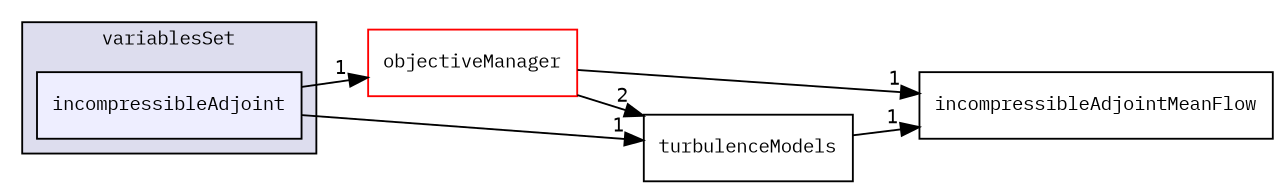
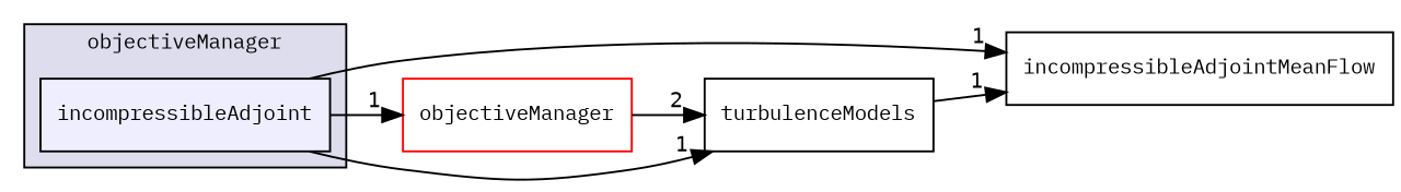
  digraph {
    compound=true
    fontname="IBM Plex Mono"
    rankdir=LR
    node [fontname="IBM Plex Mono" fontsize=10 shape=box]
    edge [fontname="IBM Plex Mono" headlabel=1 labeldistance=1.5 labelfontname=Helvetica labelfontsize=10]
    n1 [fillcolor="#eeeeff" label=incompressibleAdjoint pencolor=black style=filled]
    n2 [label=incompressibleAdjointMeanFlow]
    n3 [color=red label=objectiveManager]
    n4 [color=black label=turbulenceModels]
    subgraph cluster_1 {
      bgcolor="#ddddee"
      fontsize=10
-     label=variablesSet
+     label=objectiveManager
      pencolor=black
      n1
    }
-   n3 -> n2
+   n1 -> n2
    n1 -> n3
    n1 -> n4
    n3 -> n4 [headlabel=2]
    n4 -> n2
  }
